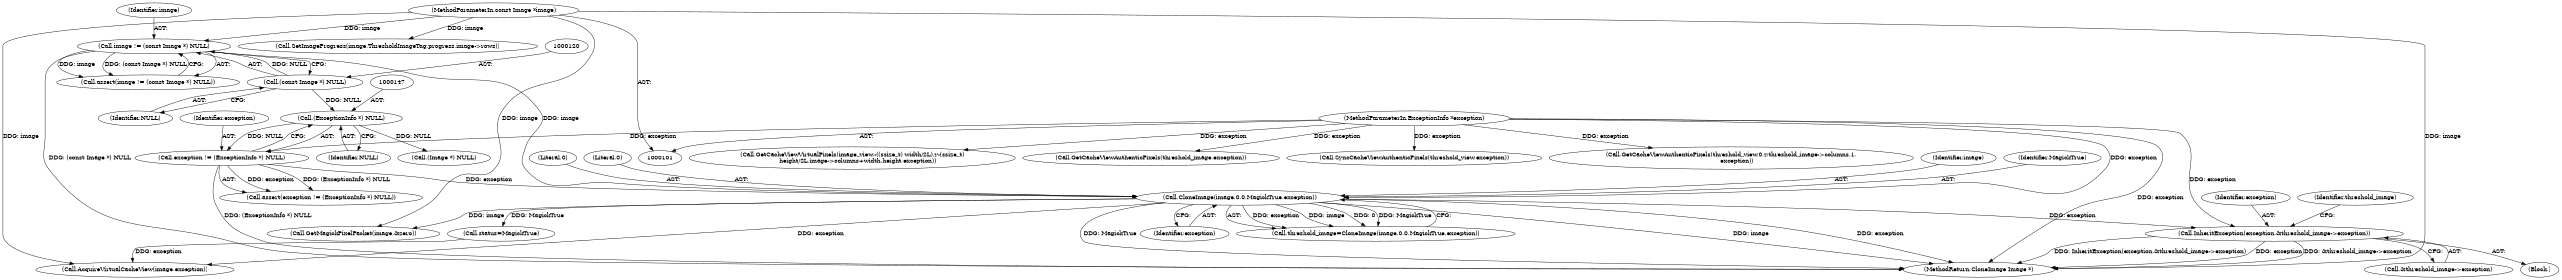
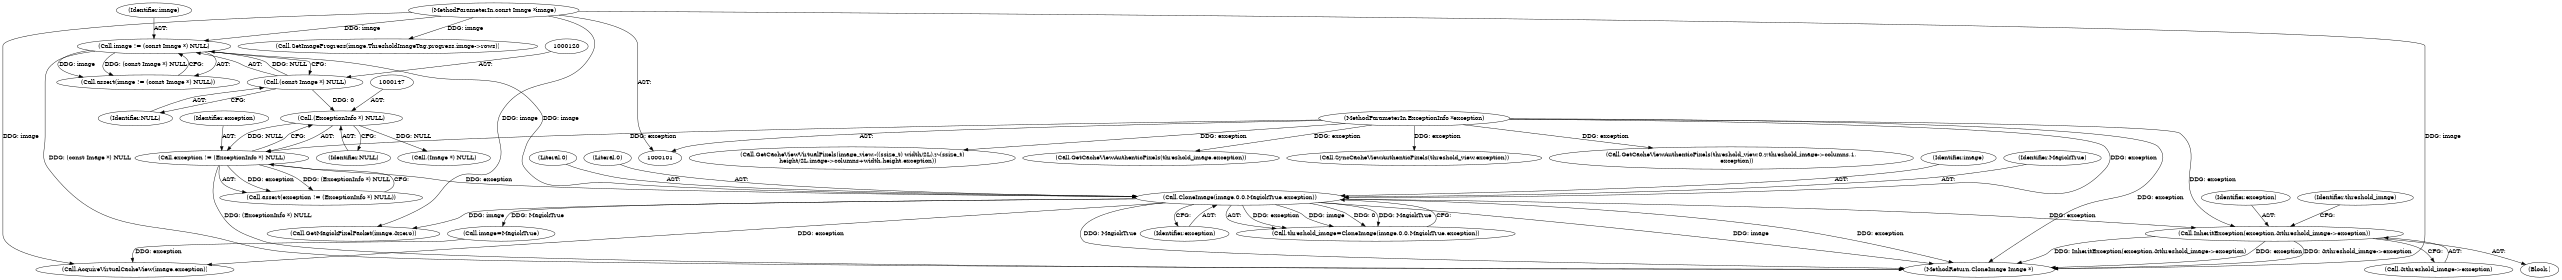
  digraph {
    n1 [label="(Call,InheritException(exception,&threshold_image->exception))"]
    n2 [label="(Block,)"]
    n3 [label="(Call,&threshold_image->exception)"]
    n4 [label="(MethodReturn,CloneImage Image *)"]
    n5 [label="(Call,CloneImage(image,0,0,MagickTrue,exception))"]
    n6 [label="(Call,AcquireVirtualCacheView(image,exception))"]
    n7 [label="(Call,threshold_image=CloneImage(image,0,0,MagickTrue,exception))"]
    n8 [label="(Call,GetMagickPixelPacket(image,&zero))"]
    n9 [label="(Identifier,exception)"]
-   n10 [label="(Call,status=MagickTrue)"]
+   n10 [label="(Call,image=MagickTrue)"]
    n11 [label="(Call,image != (const Image *) NULL)"]
    n12 [label="(Call,(const Image *) NULL)"]
    n13 [label="(Call,assert(image != (const Image *) NULL))"]
    n14 [label="(Call,(ExceptionInfo *) NULL)"]
    n15 [label="(Identifier,NULL)"]
    n16 [label="(MethodParameterIn,const Image *image)"]
    n17 [label="(Call,SetImageProgress(image,ThresholdImageTag,progress,image->rows))"]
    1000101
    n19 [label="(Call,exception != (ExceptionInfo *) NULL)"]
    n20 [label="(Call,(Image *) NULL)"]
    n21 [label="(Identifier,NULL)"]
    n22 [label="(Call,assert(exception != (ExceptionInfo *) NULL))"]
    n23 [label="(MethodParameterIn,ExceptionInfo *exception)"]
    n24 [label="(Call,GetCacheViewVirtualPixels(image_view,-((ssize_t) width/2L),y-(ssize_t)\n      height/2L,image->columns+width,height,exception))"]
    n25 [label="(Call,GetCacheViewAuthenticPixels(threshold_image,exception))"]
    n26 [label="(Call,SyncCacheViewAuthenticPixels(threshold_view,exception))"]
    n27 [label="(Call,GetCacheViewAuthenticPixels(threshold_view,0,y,threshold_image->columns,1,\n      exception))"]
    n28 [label="(Identifier,exception)"]
    n29 [label="(Literal,0)"]
    n30 [label="(Identifier,image)"]
    n31 [label="(Identifier,exception)"]
    n32 [label="(Literal,0)"]
    n33 [label="(Identifier,image)"]
    n34 [label="(Identifier,MagickTrue)"]
    n35 [label="(Identifier,threshold_image)"]
    1000120
    1000147
    n1 -> n2 [label="AST: "]
    n1 -> n3 [label="CFG: "]
    n1 -> n4 [label="DDG: InheritException(exception,&threshold_image->exception)"]
    n1 -> n4 [label="DDG: exception"]
    n1 -> n4 [label="DDG: &threshold_image->exception"]
    n3 -> n1 [label="AST: "]
    n5 -> n1 [label="DDG: exception"]
    n5 -> n4 [label="DDG: image"]
    n5 -> n4 [label="DDG: exception"]
    n5 -> n4 [label="DDG: MagickTrue"]
    n5 -> n6 [label="DDG: exception"]
    n5 -> n7 [label="AST: "]
    n5 -> n7 [label="DDG: exception"]
    n5 -> n7 [label="DDG: image"]
    n5 -> n7 [label="DDG: 0"]
    n5 -> n7 [label="DDG: MagickTrue"]
    n5 -> n8 [label="DDG: image"]
    n5 -> n9 [label="CFG: "]
    n5 -> n10 [label="DDG: MagickTrue"]
    n7 -> n5 [label="CFG: "]
    n9 -> n5 [label="AST: "]
    n10 -> n6 [label="DDG: exception"]
    n11 -> n4 [label="DDG: (const Image *) NULL"]
    n11 -> n5 [label="DDG: image"]
    n11 -> n12 [label="CFG: "]
    n11 -> n13 [label="AST: "]
    n11 -> n13 [label="DDG: image"]
    n11 -> n13 [label="DDG: (const Image *) NULL"]
    n12 -> n11 [label="AST: "]
    n12 -> n11 [label="DDG: NULL"]
-   n12 -> n14 [label="DDG: NULL"]
+   n12 -> n14 [label="DDG: 0"]
    n12 -> n15 [label="CFG: "]
    n13 -> n11 [label="CFG: "]
    n14 -> n19 [label="AST: "]
    n14 -> n19 [label="DDG: NULL"]
    n14 -> n20 [label="DDG: NULL"]
    n14 -> n21 [label="CFG: "]
    n15 -> n12 [label="AST: "]
    n16 -> n4 [label="DDG: image"]
    n16 -> n6 [label="DDG: image"]
    n16 -> n8 [label="DDG: image"]
    n16 -> n11 [label="DDG: image"]
    n16 -> n17 [label="DDG: image"]
    n16 -> 1000101 [label="AST: "]
    n19 -> n4 [label="DDG: (ExceptionInfo *) NULL"]
    n19 -> n5 [label="DDG: exception"]
    n19 -> n14 [label="CFG: "]
    n19 -> n22 [label="AST: "]
    n19 -> n22 [label="DDG: exception"]
    n19 -> n22 [label="DDG: (ExceptionInfo *) NULL"]
    n21 -> n14 [label="AST: "]
+   n22 -> n19 [label="CFG: "]
    n23 -> n1 [label="DDG: exception"]
    n23 -> n4 [label="DDG: exception"]
    n23 -> n5 [label="DDG: exception"]
    n23 -> 1000101 [label="AST: "]
    n23 -> n19 [label="DDG: exception"]
    n23 -> n24 [label="DDG: exception"]
    n23 -> n25 [label="DDG: exception"]
    n23 -> n26 [label="DDG: exception"]
    n23 -> n27 [label="DDG: exception"]
    n28 -> n19 [label="AST: "]
    n29 -> n5 [label="AST: "]
    n30 -> n11 [label="AST: "]
    n31 -> n1 [label="AST: "]
    n32 -> n5 [label="AST: "]
    n33 -> n5 [label="AST: "]
    n34 -> n5 [label="AST: "]
    n35 -> n1 [label="CFG: "]
    1000120 -> n12 [label="AST: "]
    1000147 -> n14 [label="AST: "]
  }
